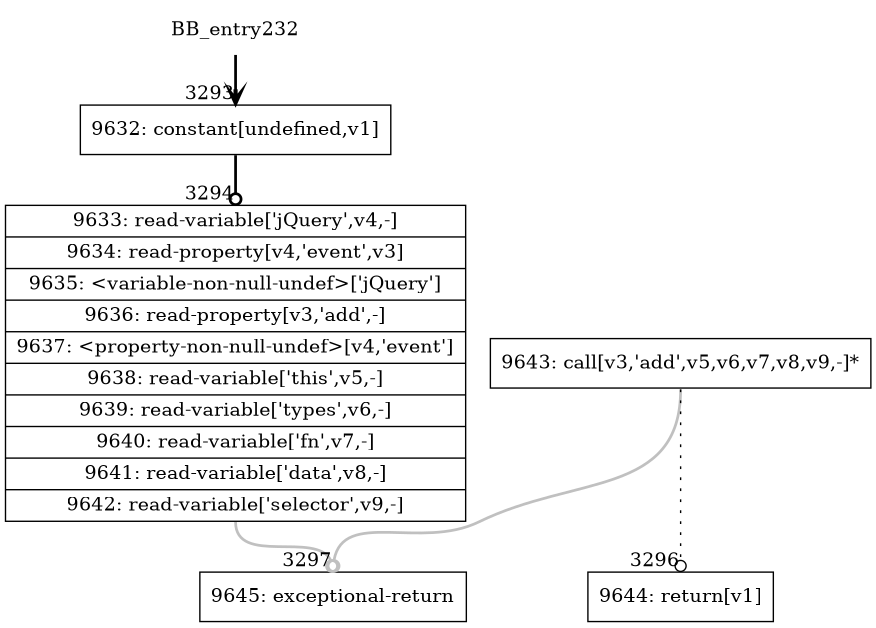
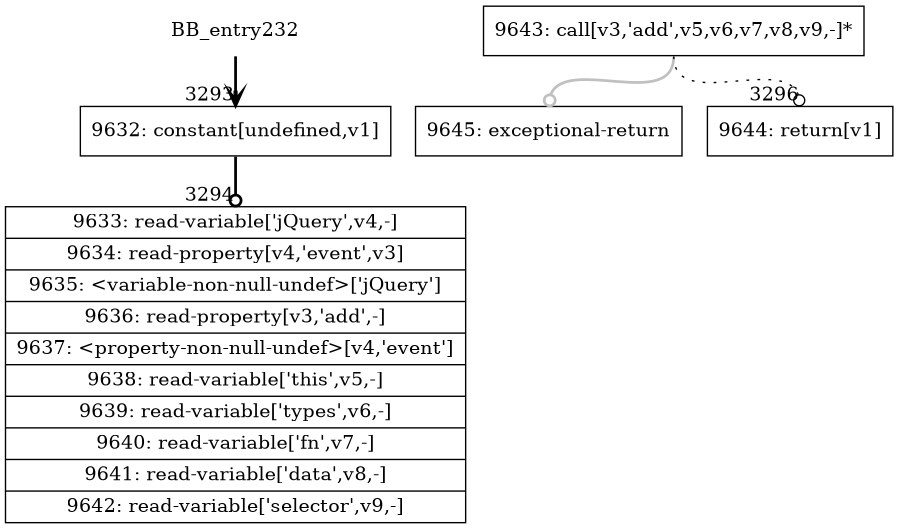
  digraph {
    rankdir=TD
    node [shape=record]
    edge [arrowhead=odot headport=n style=bold tailport=s]
    n1 [label=BB_entry232 shape=none]
    n2 [label="{9632: constant[undefined,v1]}"]
    n3 [label="{9633: read-variable['jQuery',v4,-]|9634: read-property[v4,'event',v3]|9635: \<variable-non-null-undef\>['jQuery']|9636: read-property[v3,'add',-]|9637: \<property-non-null-undef\>[v4,'event']|9638: read-variable['this',v5,-]|9639: read-variable['types',v6,-]|9640: read-variable['fn',v7,-]|9641: read-variable['data',v8,-]|9642: read-variable['selector',v9,-]}"]
    n4 [label="{9645: exceptional-return}"]
    n5 [label="{9643: call[v3,'add',v5,v6,v7,v8,v9,-]*}"]
    n6 [label="{9644: return[v1]}"]
    n1 -> n2 [arrowhead=vee headlabel="    3293"]
    n2 -> n3 [headlabel="      3294"]
-   n3 -> n4 [color=gray headlabel="      3297"]
    n5 -> n4 [color=gray]
    n5 -> n6 [headlabel="      3296" style=dotted]
  }
